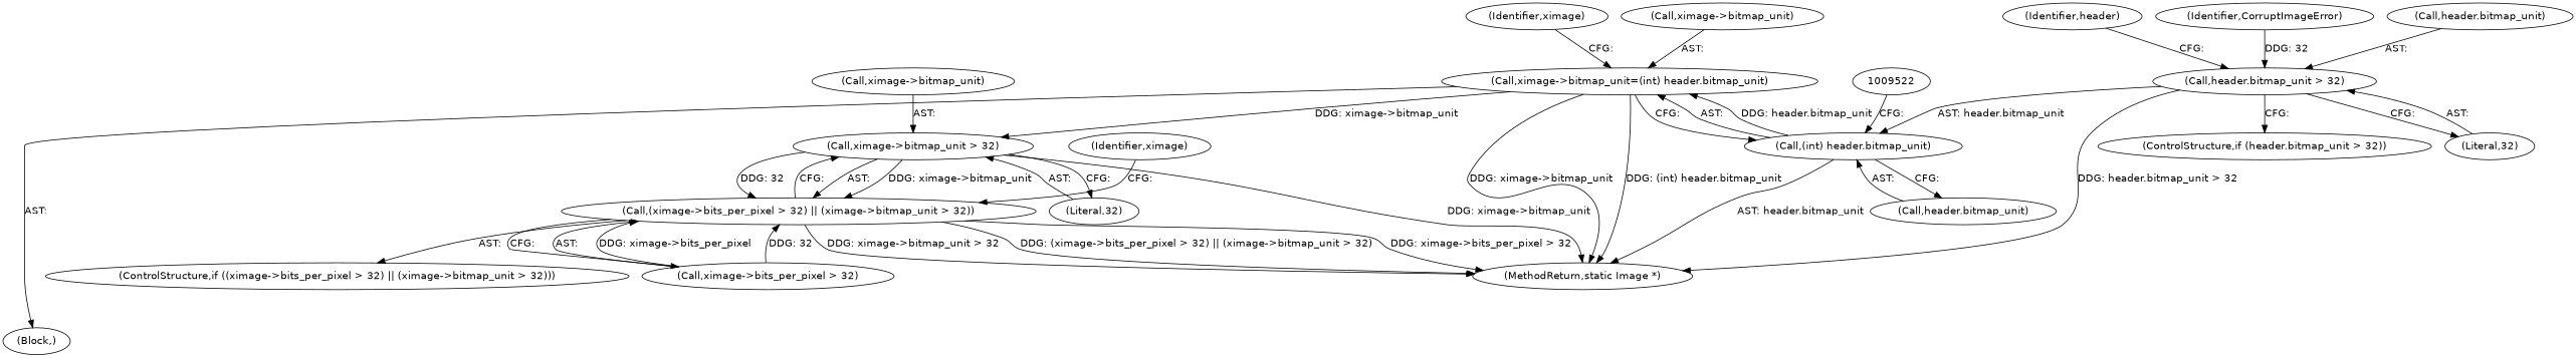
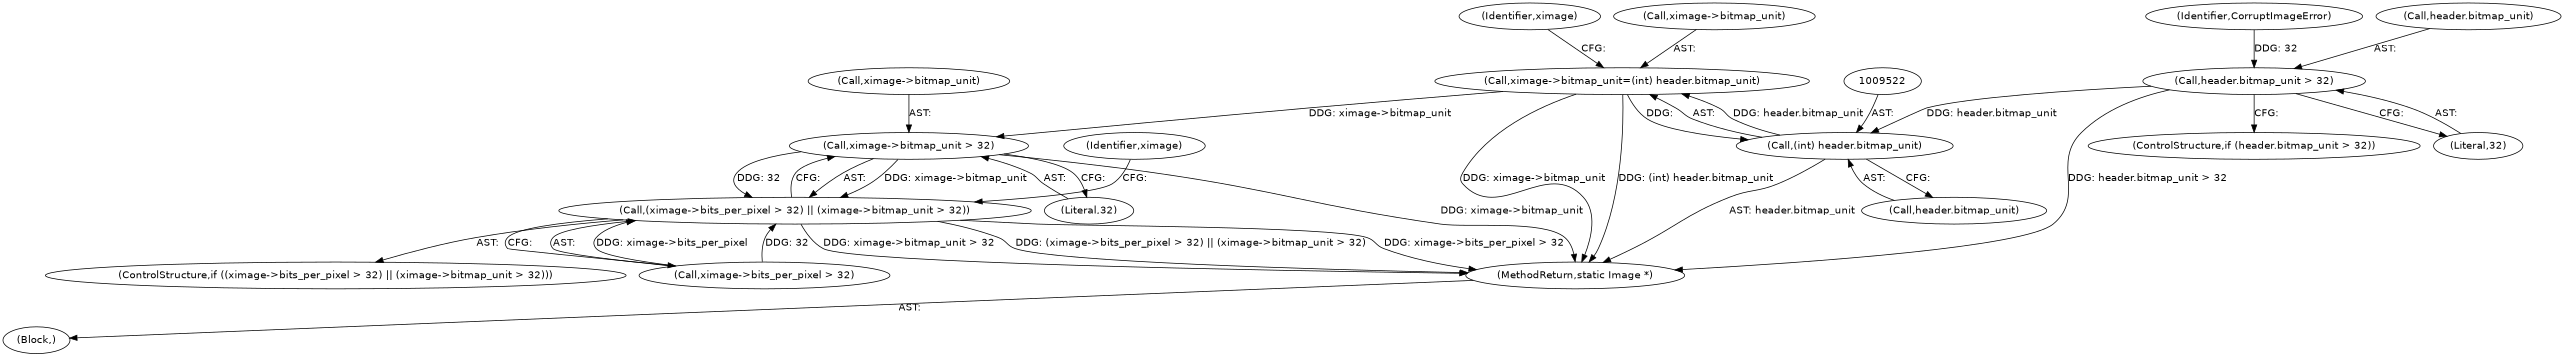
  digraph {
    fontname="DejaVu Sans"
    node [fontname="DejaVu Sans"]
    edge [fontname="DejaVu Sans"]
    n1 [label="(Call,ximage->bitmap_unit > 32)"]
    n2 [label="(Call,(ximage->bits_per_pixel > 32) || (ximage->bitmap_unit > 32))"]
    n3 [label="(Literal,32)"]
    n4 [label="(MethodReturn,static Image *)"]
    n5 [label="(ControlStructure,if ((ximage->bits_per_pixel > 32) || (ximage->bitmap_unit > 32)))"]
    n6 [label="(Call,ximage->bits_per_pixel > 32)"]
    n7 [label="(Call,ximage->bitmap_unit=(int) header.bitmap_unit)"]
    n8 [label="(Call,(int) header.bitmap_unit)"]
    n9 [label="(Block,)"]
    n10 [label="(Call,header.bitmap_unit)"]
    n11 [label="(Call,header.bitmap_unit > 32)"]
    n12 [label="(Literal,32)"]
    n13 [label="(ControlStructure,if (header.bitmap_unit > 32))"]
    n14 [label="(Identifier,ximage)"]
    n15 [label="(Call,ximage->bitmap_unit)"]
    n16 [label="(Identifier,CorruptImageError)"]
    n17 [label="(Call,ximage->bitmap_unit)"]
    n18 [label="(Call,header.bitmap_unit)"]
    n19 [label="(Identifier,ximage)"]
-   n20 [label="(Identifier,header)"]
    n21 [label=1009522]
    n1 -> n2 [label="AST: "]
    n1 -> n2 [label="DDG: ximage->bitmap_unit"]
    n1 -> n2 [label="DDG: 32"]
    n1 -> n3 [label="CFG: "]
    n1 -> n4 [label="DDG: ximage->bitmap_unit"]
    n2 -> n1 [label="CFG: "]
    n2 -> n4 [label="DDG: (ximage->bits_per_pixel > 32) || (ximage->bitmap_unit > 32)"]
    n2 -> n4 [label="DDG: ximage->bits_per_pixel > 32"]
    n2 -> n4 [label="DDG: ximage->bitmap_unit > 32"]
    n2 -> n5 [label="AST: "]
    n2 -> n6 [label="CFG: "]
    n3 -> n1 [label="AST: "]
    n6 -> n2 [label="AST: "]
    n6 -> n2 [label="DDG: ximage->bits_per_pixel"]
    n6 -> n2 [label="DDG: 32"]
    n7 -> n1 [label="DDG: ximage->bitmap_unit"]
    n7 -> n4 [label="DDG: ximage->bitmap_unit"]
    n7 -> n4 [label="DDG: (int) header.bitmap_unit"]
-   n7 -> n8 [label="CFG: "]
-   n7 -> n9 [label="AST: "]
+   n7 -> n8 [label="DDG: "]
+   n4 -> n9 [label="AST: "]
    n8 -> n4 [label="AST: header.bitmap_unit"]
    n8 -> n7 [label="AST: "]
    n8 -> n7 [label="DDG: header.bitmap_unit"]
    n8 -> n10 [label="CFG: "]
    n10 -> n8 [label="AST: "]
    n11 -> n4 [label="DDG: header.bitmap_unit > 32"]
-   n11 -> n8 [label="AST: header.bitmap_unit"]
+   n11 -> n8 [label="DDG: header.bitmap_unit"]
    n11 -> n12 [label="CFG: "]
    n11 -> n13 [label="CFG: "]
    n12 -> n11 [label="AST: "]
    n14 -> n2 [label="CFG: "]
    n15 -> n7 [label="AST: "]
    n16 -> n11 [label="DDG: 32"]
    n17 -> n1 [label="AST: "]
    n18 -> n11 [label="AST: "]
    n19 -> n7 [label="CFG: "]
-   n20 -> n11 [label="CFG: "]
-   n21 -> n8 [label="CFG: "]
+   n21 -> n8 [label="AST: "]
  }
